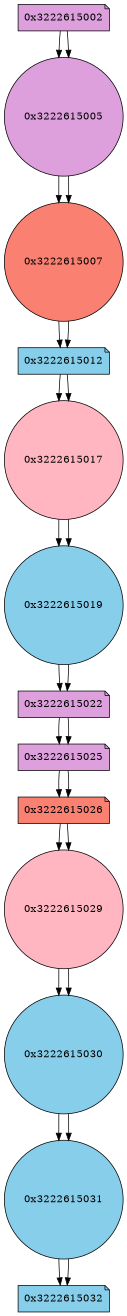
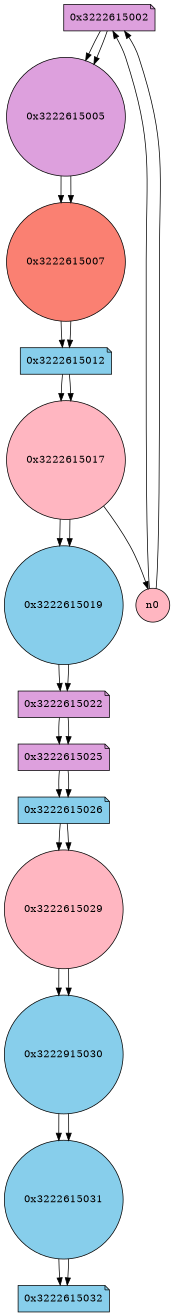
  digraph {
    node [fillcolor=skyblue shape=circle style=filled]
    n1 [fillcolor=plum label="0x3222615002" shape=note]
    n2 [fillcolor=plum label="0x3222615005"]
    n3 [fillcolor=salmon label="0x3222615007"]
    n4 [label="0x3222615012" shape=note]
    n5 [fillcolor=lightpink label="0x3222615017"]
    n6 [label="0x3222615019"]
+   n0 [fillcolor=lightpink]
    n7 [fillcolor=plum label="0x3222615022" shape=note]
    n8 [fillcolor=plum label="0x3222615025" shape=note]
-   n9 [fillcolor=salmon label="0x3222615026" shape=note]
+   n9 [label="0x3222615026" shape=note]
    n10 [fillcolor=lightpink label="0x3222615029"]
-   n11 [label="0x3222615030"]
+   n11 [label="0x3222915030"]
    n12 [label="0x3222615031"]
    n13 [label="0x3222615032" shape=note]
    n1 -> n2
    n1 -> n2
    n2 -> n3
    n2 -> n3
    n3 -> n4
    n3 -> n4
    n4 -> n5
    n4 -> n5
    n5 -> n6
    n5 -> n6
+   n5 -> n0
    n6 -> n7
    n6 -> n7
+   n0 -> n1
+   n0 -> n1
    n7 -> n8
    n7 -> n8
    n8 -> n9
    n8 -> n9
    n9 -> n10
    n9 -> n10
    n10 -> n11
    n10 -> n11
    n11 -> n12
    n11 -> n12
    n12 -> n13
    n12 -> n13
  }
